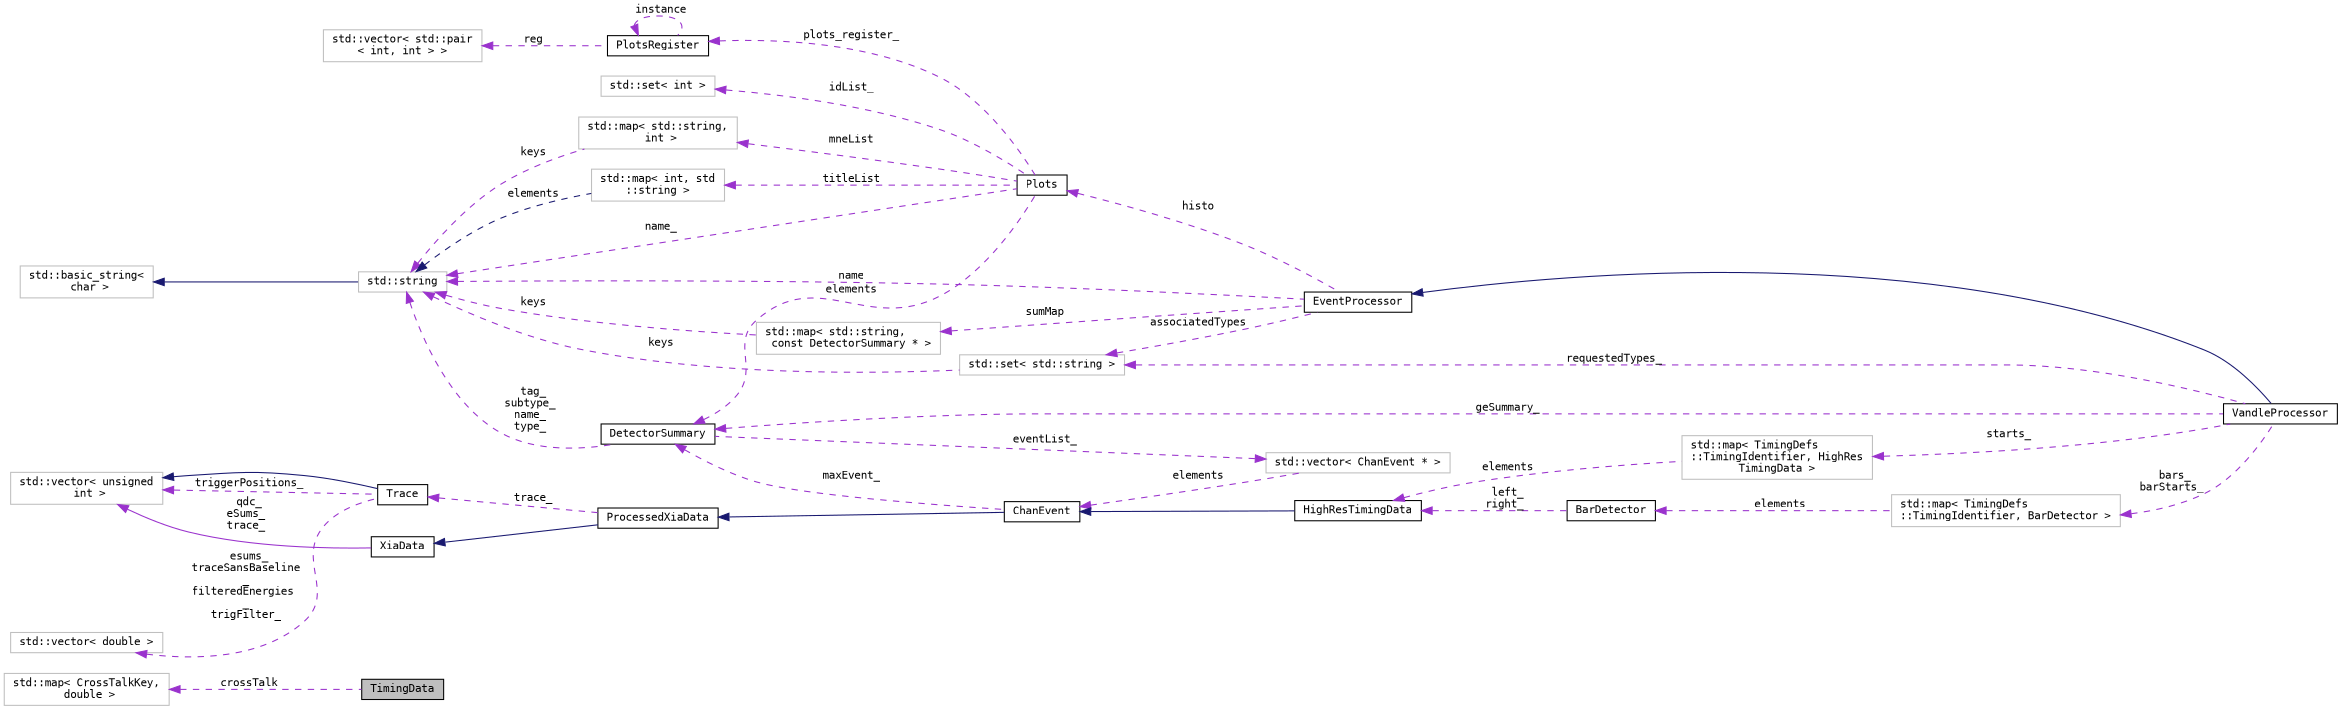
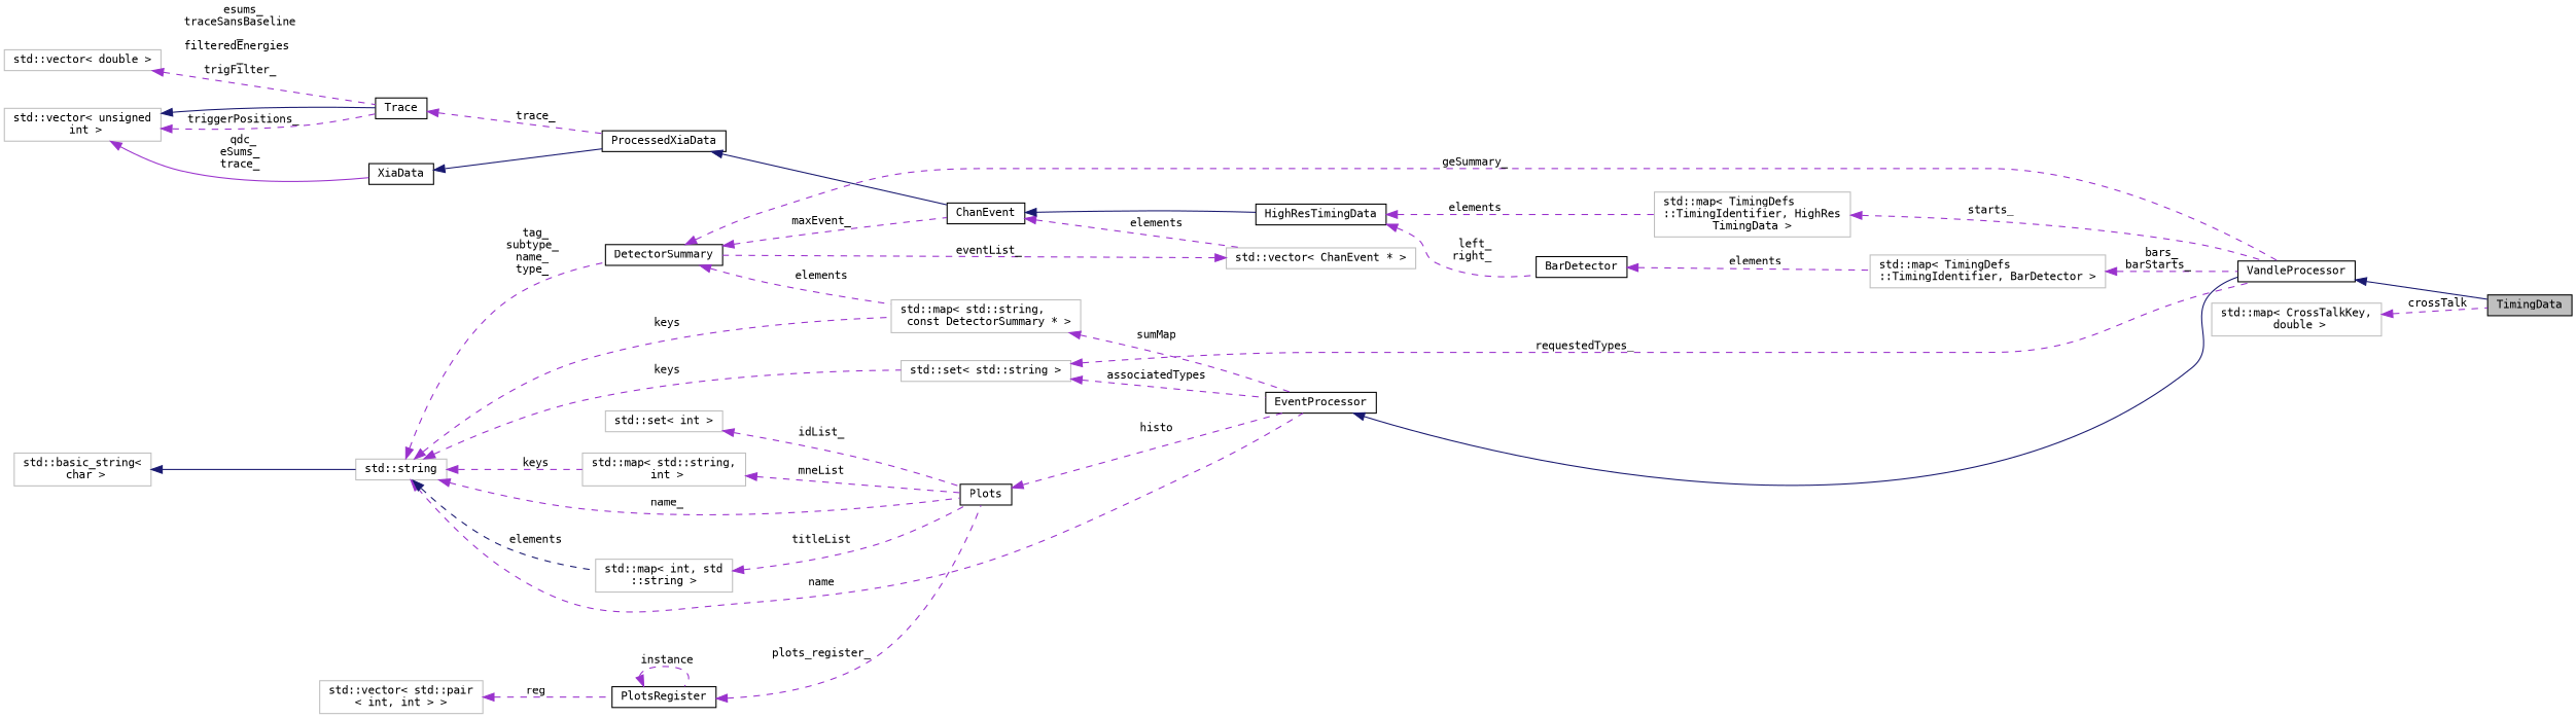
  digraph {
    fontname="DejaVu Sans Mono"
    rankdir=LR
    node [color=grey75 fillcolor=white fontname="DejaVu Sans Mono" fontsize=10 shape=record style=filled]
    edge [color=darkorchid3 dir=back fontname="DejaVu Sans Mono" fontsize=10 labelfontname=Helvetica labelfontsize=10 style=dashed]
    n1 [color=black fillcolor=grey75 fontcolor=black height=0.2 label=TimingData width=0.4]
    n2 [color=black height=0.2 label=VandleProcessor width=0.4]
    n3 [color=black height=0.2 label=EventProcessor width=0.4]
    n4 [height=0.2 label="std::set\< std::string \>" width=0.4]
    n5 [height=0.2 label="std::string" width=0.4]
    n6 [height=0.2 label="std::map\< std::string,\l const DetectorSummary * \>" width=0.4]
    n7 [color=black height=0.2 label=DetectorSummary width=0.4]
    n8 [color=black height=0.2 label=Plots width=0.4]
    n9 [height=0.2 label="std::map\< std::string,\l int \>" width=0.4]
    n10 [height=0.2 label="std::map\< int, std\l::string \>" width=0.4]
    n11 [color=black height=0.2 label=ChanEvent width=0.4]
    n12 [height=0.2 label="std::basic_string\<\l char \>" width=0.4]
    n13 [height=0.2 label="std::vector\< ChanEvent * \>" width=0.4]
    n14 [color=black height=0.2 label=HighResTimingData width=0.4]
    n15 [height=0.2 label="std::map\< TimingDefs\l::TimingIdentifier, HighRes\lTimingData \>" width=0.4]
    n16 [color=black height=0.2 label=BarDetector width=0.4]
    n17 [color=black height=0.2 label=ProcessedXiaData width=0.4]
    n18 [color=black height=0.2 label=XiaData width=0.4]
    n19 [height=0.2 label="std::vector\< unsigned\l int \>" width=0.4]
    n20 [color=black height=0.2 label=Trace width=0.4]
    n21 [height=0.2 label="std::vector\< double \>" width=0.4]
    n22 [color=black height=0.2 label=PlotsRegister width=0.4]
    n23 [height=0.2 label="std::vector\< std::pair\l\< int, int \> \>" width=0.4]
    n24 [height=0.2 label="std::set\< int \>" width=0.4]
    n25 [height=0.2 label="std::map\< TimingDefs\l::TimingIdentifier, BarDetector \>" width=0.4]
    n26 [height=0.2 label="std::map\< CrossTalkKey,\l double \>" width=0.4]
+   n2 -> n1 [color=midnightblue style=solid]
    n3 -> n2 [color=midnightblue style=solid]
    n4 -> n2 [label=" requestedTypes_"]
    n4 -> n3 [label=" associatedTypes"]
    n5 -> n3 [label=" name"]
    n5 -> n4 [label=" keys"]
    n5 -> n6 [label=" keys"]
    n5 -> n7 [label=" tag_\nsubtype_\nname_\ntype_"]
    n5 -> n8 [label=" name_"]
    n5 -> n9 [label=" keys"]
    n5 -> n10 [color=midnightblue label=" elements"]
    n6 -> n3 [label=" sumMap"]
    n7 -> n2 [label=" geSummary_"]
-   n7 -> n8 [label=" elements"]
+   n7 -> n6 [label=" elements"]
    n7 -> n11 [label=" maxEvent_"]
    n8 -> n3 [label=" histo"]
    n9 -> n8 [label=" mneList"]
    n10 -> n8 [label=" titleList"]
    n11 -> n13 [label=" elements"]
    n11 -> n14 [color=midnightblue style=solid]
    n12 -> n5 [color=midnightblue style=solid]
    n13 -> n7 [label=" eventList_"]
    n14 -> n15 [label=" elements"]
    n14 -> n16 [label=" left_\nright_"]
    n15 -> n2 [label=" starts_"]
    n16 -> n25 [label=" elements"]
    n17 -> n11 [color=midnightblue style=solid]
    n18 -> n17 [color=midnightblue style=solid]
    n19 -> n18 [label=" qdc_\neSums_\ntrace_" style=solid]
    n19 -> n20 [color=midnightblue style=solid]
    n19 -> n20 [label=" triggerPositions_"]
    n20 -> n17 [label=" trace_"]
    n21 -> n20 [label=" esums_\ntraceSansBaseline\l_\nfilteredEnergies\l_\ntrigFilter_"]
    n22 -> n8 [label=" plots_register_"]
    n22 -> n22 [label=" instance"]
    n23 -> n22 [label=" reg"]
    n24 -> n8 [label=" idList_"]
    n25 -> n2 [label=" bars_\nbarStarts_"]
    n26 -> n1 [label=" crossTalk"]
  }
